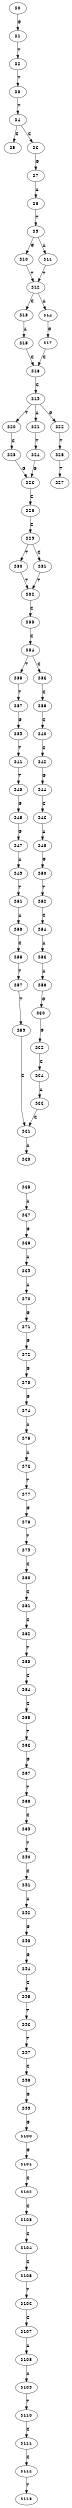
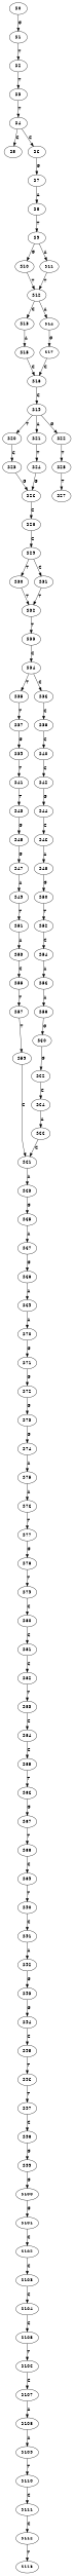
  strict digraph {
    fontname="DejaVu Sans"
    node [fontname="DejaVu Sans"]
    edge [fontname="DejaVu Sans"]
    S0
    S1
    S2
    S3
    S4
    S5
    S6
    S7
    S8
    S9
    S10
    S11
    S12
    S13
    S14
    S15
    S17
    S18
    S19
    S20
    S21
    S22
    S23
    S24
    S25
    S26
    S27
    S28
    S29
    S30
    S31
    S32
    S33
    S34
    S35
    S36
    S37
    S38
    S39
    S40
    S41
    S42
    S43
    S44
    S45
    S46
    S47
    S48
    S49
    S50
    S51
    S52
    S53
    S54
    S55
    S56
    S57
    S58
    S59
    S60
    S61
    S62
    S63
    S64
    S65
    S66
    S67
    S68
    S69
    S70
    S71
    S72
    S73
    S74
    S75
    S76
    S77
    S78
    S79
    S80
    S81
    S82
    S83
    S84
    S85
    S86
    S87
    S88
    S89
    S90
    S91
    S92
    S93
    S94
    S95
    S96
    S97
    S98
    S99
    S100
    S101
    S102
    S103
    S104
    S105
    S106
    S107
    S108
    S109
    S110
    S111
    S112
    S113
    S0 -> S1 [label=G]
    S1 -> S2 [label=T]
    S2 -> S3 [label=T]
    S3 -> S4 [label=T]
    S4 -> S5 [label=C]
    S4 -> S6 [label=C]
    S6 -> S7 [label=G]
    S7 -> S8 [label=A]
    S8 -> S9 [label=T]
    S9 -> S10 [label=G]
    S9 -> S11 [label=A]
    S10 -> S12 [label=T]
    S11 -> S12 [label=T]
    S12 -> S13 [label=C]
    S12 -> S14 [label=A]
    S13 -> S15 [label=A]
    S14 -> S17 [label=G]
    S15 -> S18 [label=C]
    S17 -> S18 [label=C]
    S18 -> S19 [label=C]
    S19 -> S20 [label=T]
    S19 -> S21 [label=A]
    S19 -> S22 [label=G]
    S20 -> S23 [label=C]
    S21 -> S24 [label=T]
    S22 -> S25 [label=T]
    S23 -> S26 [label=G]
    S24 -> S26 [label=G]
    S25 -> S27 [label=T]
    S26 -> S28 [label=C]
    S28 -> S29 [label=C]
    S29 -> S30 [label=T]
    S29 -> S31 [label=C]
    S30 -> S32 [label=T]
    S31 -> S32 [label=T]
-   S32 -> S33 [label=C]
+   S32 -> S33 [label=T]
    S33 -> S34 [label=C]
    S34 -> S35 [label=T]
    S34 -> S36 [label=C]
    S35 -> S37 [label=T]
    S36 -> S38 [label=C]
    S37 -> S39 [label=G]
    S38 -> S40 [label=C]
    S39 -> S41 [label=T]
    S40 -> S42 [label=C]
    S41 -> S43 [label=T]
    S42 -> S44 [label=G]
    S43 -> S45 [label=G]
    S44 -> S46 [label=C]
    S45 -> S47 [label=G]
    S46 -> S48 [label=A]
    S47 -> S49 [label=A]
    S48 -> S50 [label=G]
    S49 -> S51 [label=T]
    S50 -> S52 [label=T]
    S51 -> S53 [label=A]
    S52 -> S54 [label=C]
    S53 -> S55 [label=C]
    S54 -> S56 [label=A]
    S55 -> S57 [label=T]
    S56 -> S58 [label=A]
    S57 -> S59 [label=T]
    S58 -> S60 [label=G]
    S59 -> S61 [label=C]
    S60 -> S62 [label=G]
    S61 -> S63 [label=A]
    S62 -> S64 [label=C]
+   S63 -> S65 [label=G]
    S64 -> S66 [label=A]
    S65 -> S67 [label=A]
    S66 -> S61 [label=C]
    S67 -> S68 [label=G]
    S68 -> S69 [label=A]
    S69 -> S70 [label=A]
    S70 -> S71 [label=G]
    S71 -> S72 [label=G]
    S72 -> S73 [label=G]
    S73 -> S74 [label=G]
    S74 -> S75 [label=A]
    S75 -> S76 [label=A]
    S76 -> S77 [label=T]
    S77 -> S78 [label=G]
    S78 -> S79 [label=T]
    S79 -> S80 [label=C]
    S80 -> S81 [label=C]
    S81 -> S82 [label=C]
    S82 -> S83 [label=T]
    S83 -> S84 [label=C]
    S84 -> S85 [label=C]
    S85 -> S86 [label=T]
    S86 -> S87 [label=G]
    S87 -> S88 [label=T]
    S88 -> S89 [label=C]
    S89 -> S90 [label=T]
    S90 -> S91 [label=C]
    S91 -> S92 [label=A]
    S92 -> S93 [label=G]
    S93 -> S94 [label=G]
    S94 -> S95 [label=C]
    S95 -> S96 [label=T]
    S96 -> S97 [label=T]
    S97 -> S98 [label=C]
    S98 -> S99 [label=G]
    S99 -> S100 [label=G]
    S100 -> S101 [label=G]
    S101 -> S102 [label=C]
    S102 -> S103 [label=C]
    S103 -> S104 [label=C]
    S104 -> S105 [label=C]
    S105 -> S106 [label=T]
    S106 -> S107 [label=C]
    S107 -> S108 [label=A]
    S108 -> S109 [label=A]
    S109 -> S110 [label=T]
    S110 -> S111 [label=C]
    S111 -> S112 [label=C]
    S112 -> S113 [label=T]
  }
